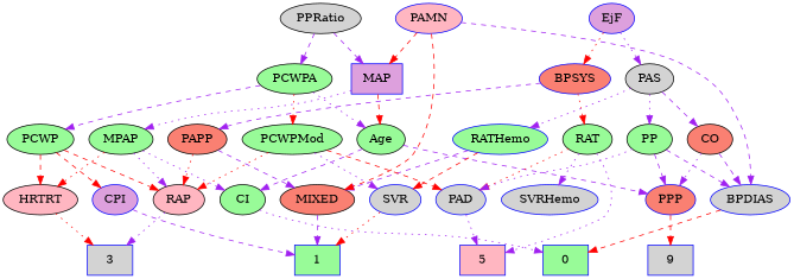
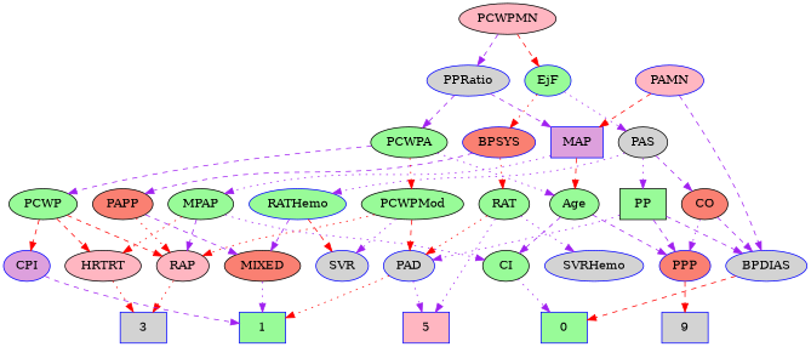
  strict digraph {
    node [color=blue fillcolor=palegreen style=filled]
    edge [color=purple style=dashed]
    1 [height=0.5 shape=box width=0.75]
    n2 [fillcolor=lightgrey height=0.5 label=9 shape=box width=0.75]
    3 [fillcolor=lightgrey height=0.5 shape=box width=0.75]
    n4 [height=0.5 label=0 shape=box width=0.75]
    5 [fillcolor=lightpink height=0.5 shape=box width=0.75]
    Age [color=black height=0.5 width=0.75]
    PPP [fillcolor=salmon height=0.5 width=0.75]
    CI [color=black height=0.5 width=0.75]
-   EjF [fillcolor=plum height=0.5 width=0.75]
+   EjF [height=0.5 width=0.75]
    BPSYS [fillcolor=salmon height=0.5 width=1.0471]
    PAS [color=black fillcolor=lightgrey height=0.5 width=0.75]
    RAT [color=black height=0.5 width=0.75827]
    PAPP [color=black fillcolor=salmon height=0.5 width=0.88464]
    CO [color=black fillcolor=salmon height=0.5 width=0.75]
    RATHemo [height=0.5 width=1.3721]
-   PP [color=black height=0.5 width=0.75]
+   PP [color=black height=0.5 width=0.75 shape=box]
    PAD [fillcolor=lightgrey height=0.5 width=0.79437]
    SVRHemo [fillcolor=lightgrey height=0.5 width=1.3902]
    RAP [color=black fillcolor=lightpink height=0.5 width=0.77632]
    MIXED [color=black fillcolor=salmon height=0.5 width=1.1193]
    BPDIAS [fillcolor=lightgrey height=0.5 width=1.1735]
    SVR [fillcolor=lightgrey height=0.5 width=0.77632]
    MPAP [color=black height=0.5 width=0.97491]
    HRTRT [color=black fillcolor=lightpink height=0.5 width=1.1013]
    PAMN [fillcolor=lightpink height=0.5 width=1.011]
    MAP [fillcolor=plum height=0.5 shape=box width=0.84854]
    CPI [fillcolor=plum height=0.5 width=0.75]
    PCWPMod [color=black height=0.5 width=1.4443]
    PCWPA [color=black height=0.5 width=1.1555]
    PCWP [color=black height=0.5 width=0.97491]
-   PPRatio [color=black fillcolor=lightgrey height=0.5 width=1.1013]
+   PCWPMN [color=black fillcolor=lightpink height=0.5 width=1.3902]
+   PPRatio [fillcolor=lightgrey height=0.5 width=1.1013]
    Age -> PPP
    Age -> CI
    PPP -> n2 [color=red]
    CI -> n4 [style=dotted]
    EjF -> BPSYS [color=red style=dotted]
    EjF -> PAS [style=dotted]
    BPSYS -> RAT [color=red style=dotted]
    BPSYS -> PAPP
    PAS -> CO
    PAS -> RATHemo [style=dotted]
    PAS -> PP [style=dotted]
    RAT -> 5 [style=dotted]
    RAT -> PAD [color=red style=dotted]
    RAT -> SVRHemo [style=dotted]
    PAPP -> RAP [color=red style=dotted]
    PAPP -> MIXED
    CO -> PPP [style=dotted]
    CO -> BPDIAS
    RATHemo -> MIXED
    RATHemo -> SVR [color=red]
    PP -> PPP
    PP -> PAD [style=dotted]
    PP -> BPDIAS
    PAD -> 5 [style=dotted]
-   RAP -> 3 [style=dotted]
-   MIXED -> 1
+   RAP -> 3 [color=red style=dotted]
+   MIXED -> 1 [style=dotted]
    BPDIAS -> n4 [color=red]
-   SVR -> 1 [color=red style=dotted]
+   PAD -> 1 [color=red style=dotted]
    MPAP -> CI [style=dotted]
-   MPAP -> RAP [style=dotted]
+   MPAP -> RAP
    MPAP -> HRTRT [color=red style=dotted]
    HRTRT -> 3 [color=red style=dotted]
-   PAMN -> MIXED [color=red]
    PAMN -> BPDIAS
    PAMN -> MAP [color=red]
    MAP -> Age [color=red]
    MAP -> MPAP [style=dotted]
    CPI -> 1
    PCWPMod -> PAD [color=red]
    PCWPMod -> RAP [color=red style=dotted]
    PCWPMod -> SVR [style=dotted]
    PCWPA -> Age [style=dotted]
    PCWPA -> PCWPMod [color=red style=dotted]
    PCWPA -> PCWP
    PCWP -> RAP [color=red]
    PCWP -> HRTRT [color=red]
    PCWP -> CPI [color=red]
+   PCWPMN -> EjF [color=red]
+   PCWPMN -> PPRatio
    PPRatio -> MAP
    PPRatio -> PCWPA
  }
